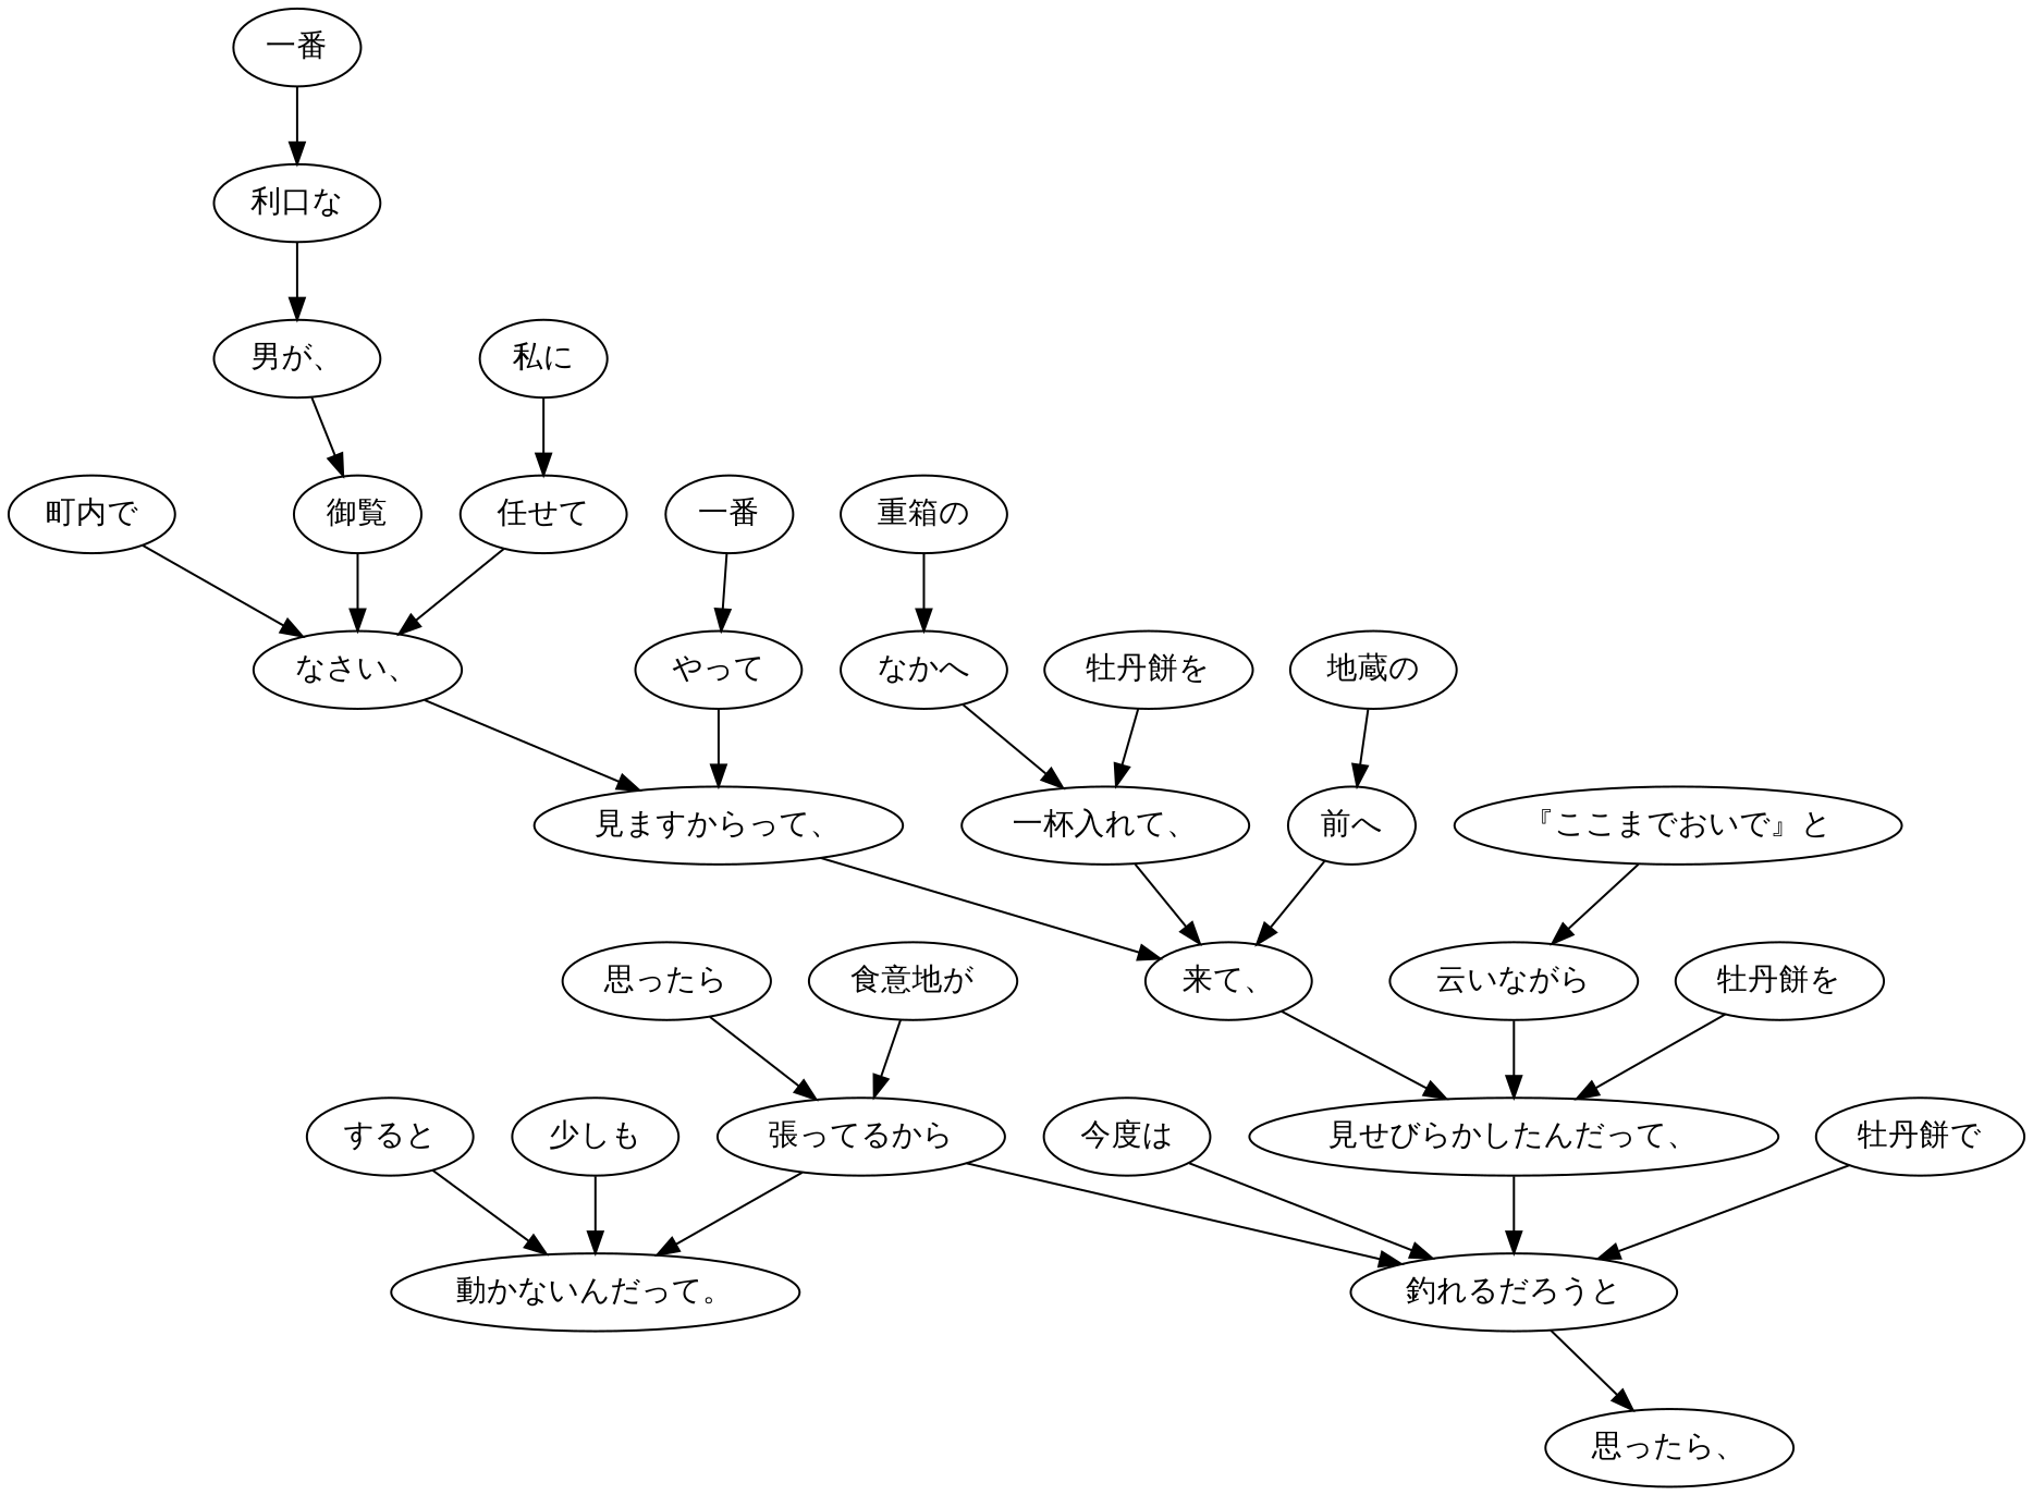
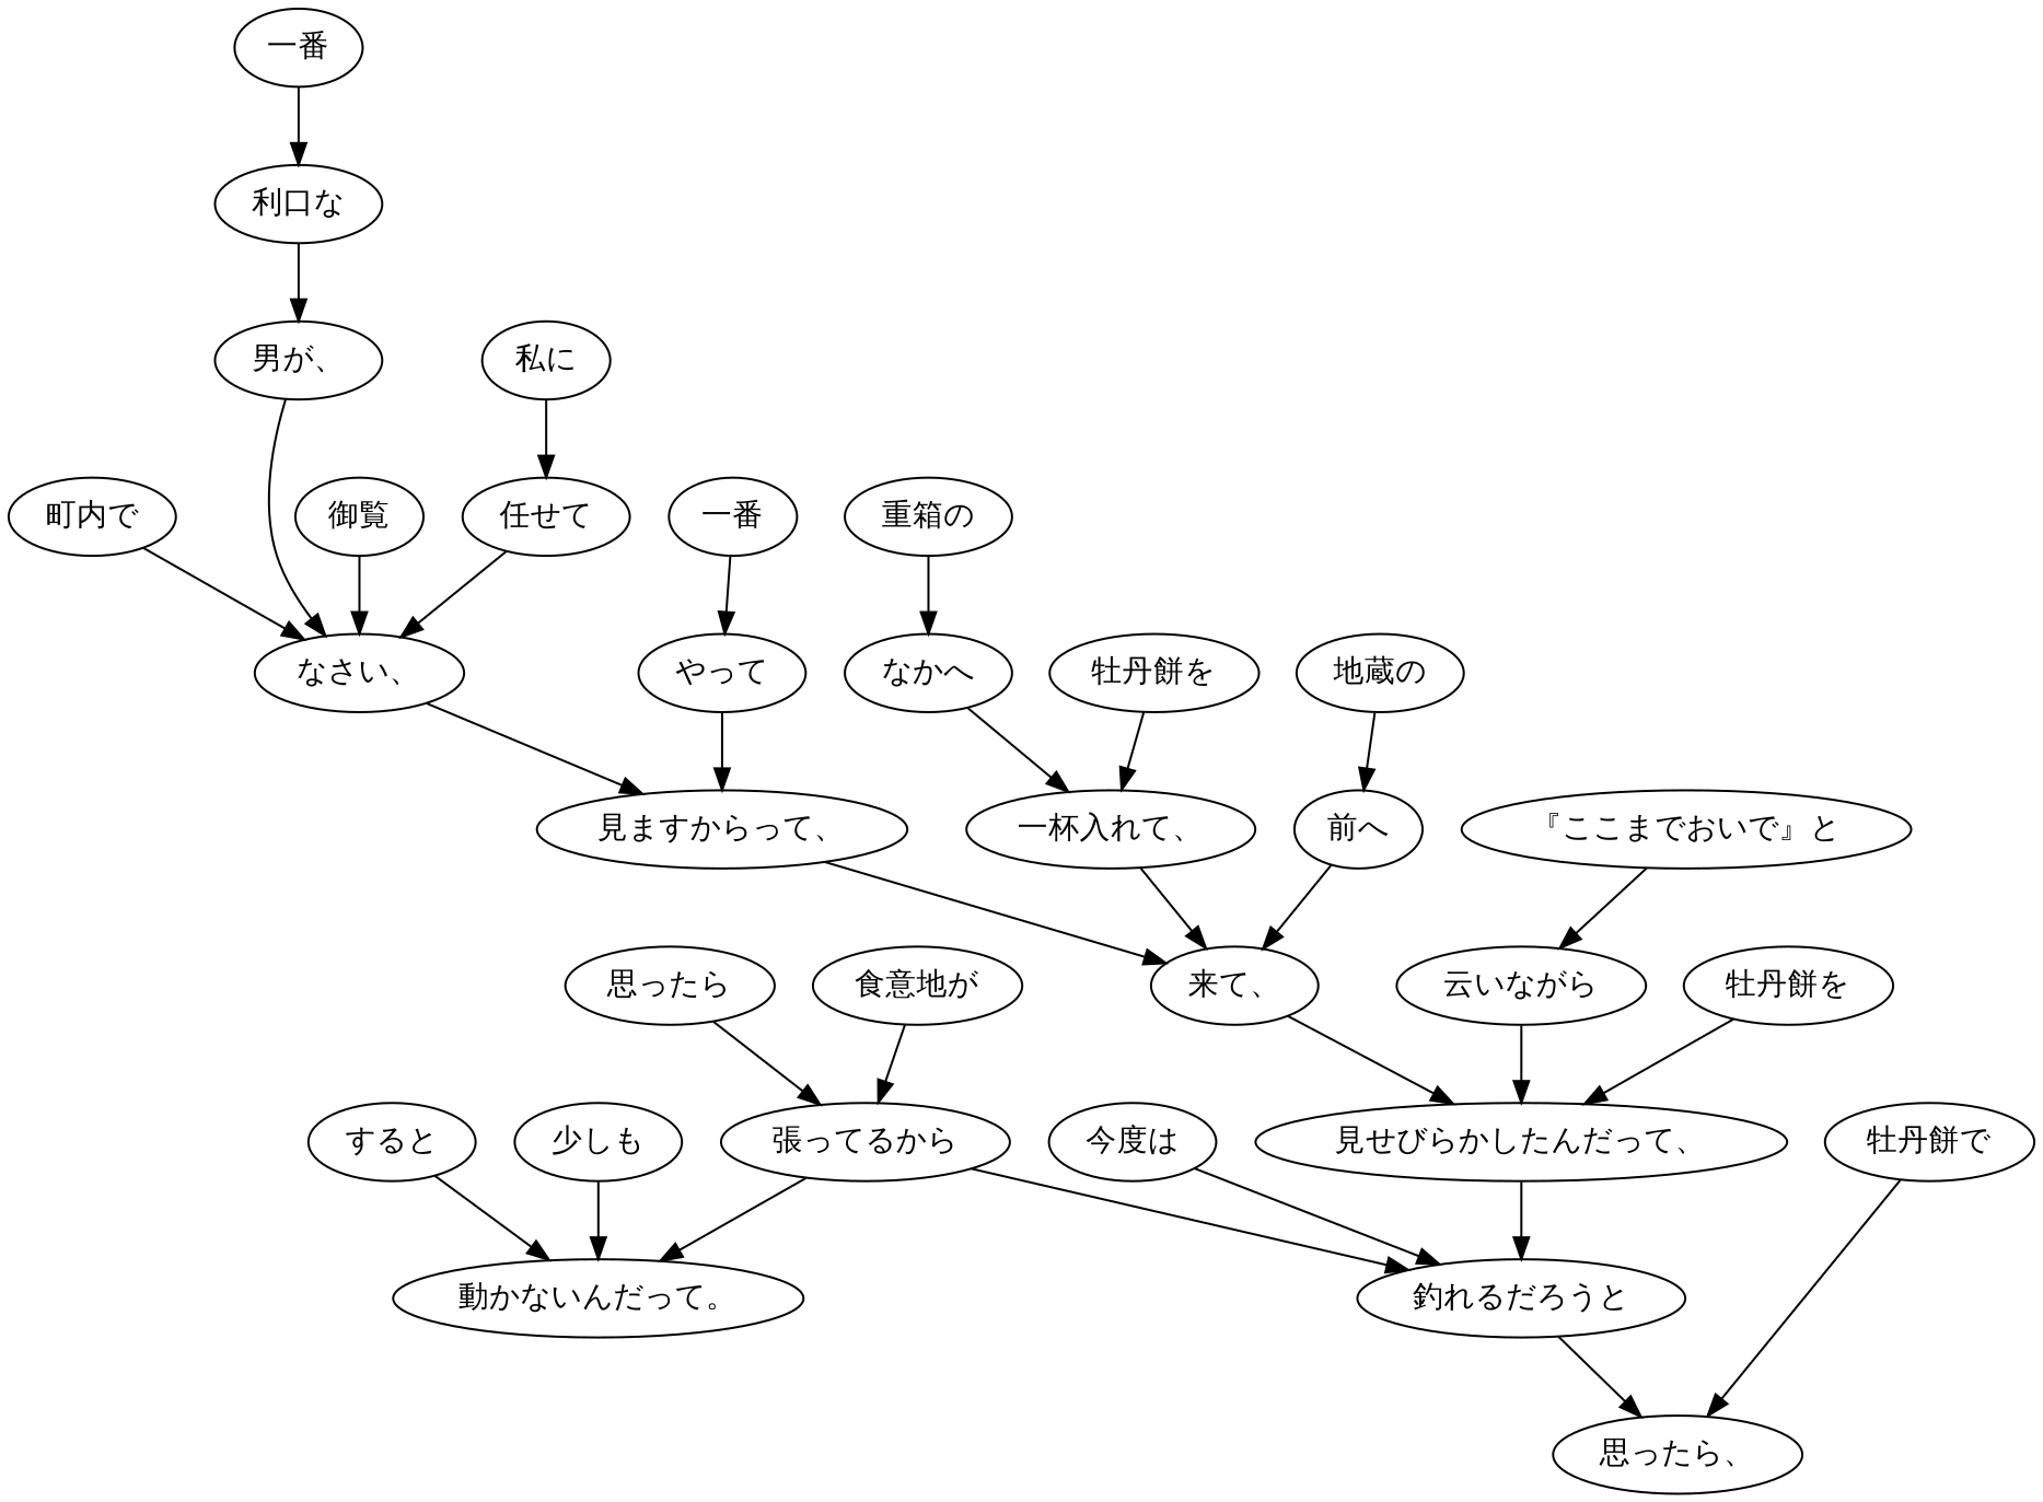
  digraph {
    fontname="Roboto Condensed"
    node [fontname="Roboto Condensed"]
    edge [fontname="Roboto Condensed"]
    n1 [label="すると"]
    n2 [label="動かないんだって。"]
    n3 [label="今度は"]
    n4 [label="釣れるだろうと"]
    n5 [label="思ったら、"]
    n6 [label="町内で"]
    n7 [label="なさい、"]
    n8 [label="見ますからって、"]
    n9 [label="一番"]
    n10 [label="利口な"]
    n11 [label="男が、"]
    n12 [label="私に"]
    n13 [label="任せて"]
    n14 [label="御覧"]
    n15 [label="来て、"]
    n16 [label="一番"]
    n17 [label="やって"]
    n18 [label="見せびらかしたんだって、"]
    n19 [label="重箱の"]
    n20 [label="なかへ"]
    n21 [label="一杯入れて、"]
    n22 [label="牡丹餅を"]
    n23 [label="地蔵の"]
    n24 [label="前へ"]
    n25 [label="『ここまでおいで』と"]
    n26 [label="云いながら"]
    n27 [label="牡丹餅を"]
    n28 [label="思ったら"]
    n29 [label="張ってるから"]
    n30 [label="食意地が"]
    n31 [label="牡丹餅で"]
    n32 [label="少しも"]
    n1 -> n2
    n3 -> n4
    n4 -> n5
    n6 -> n7
    n7 -> n8
    n8 -> n15
    n9 -> n10
    n10 -> n11
-   n11 -> n14
+   n11 -> n7
    n12 -> n13
    n13 -> n7
    n14 -> n7
    n15 -> n18
    n16 -> n17
    n17 -> n8
    n18 -> n4
    n19 -> n20
    n20 -> n21
    n21 -> n15
    n22 -> n21
    n23 -> n24
    n24 -> n15
    n25 -> n26
    n26 -> n18
    n27 -> n18
    n28 -> n29
    n29 -> n2
    n29 -> n4
    n30 -> n29
-   n31 -> n4
+   n31 -> n5
    n32 -> n2
  }
